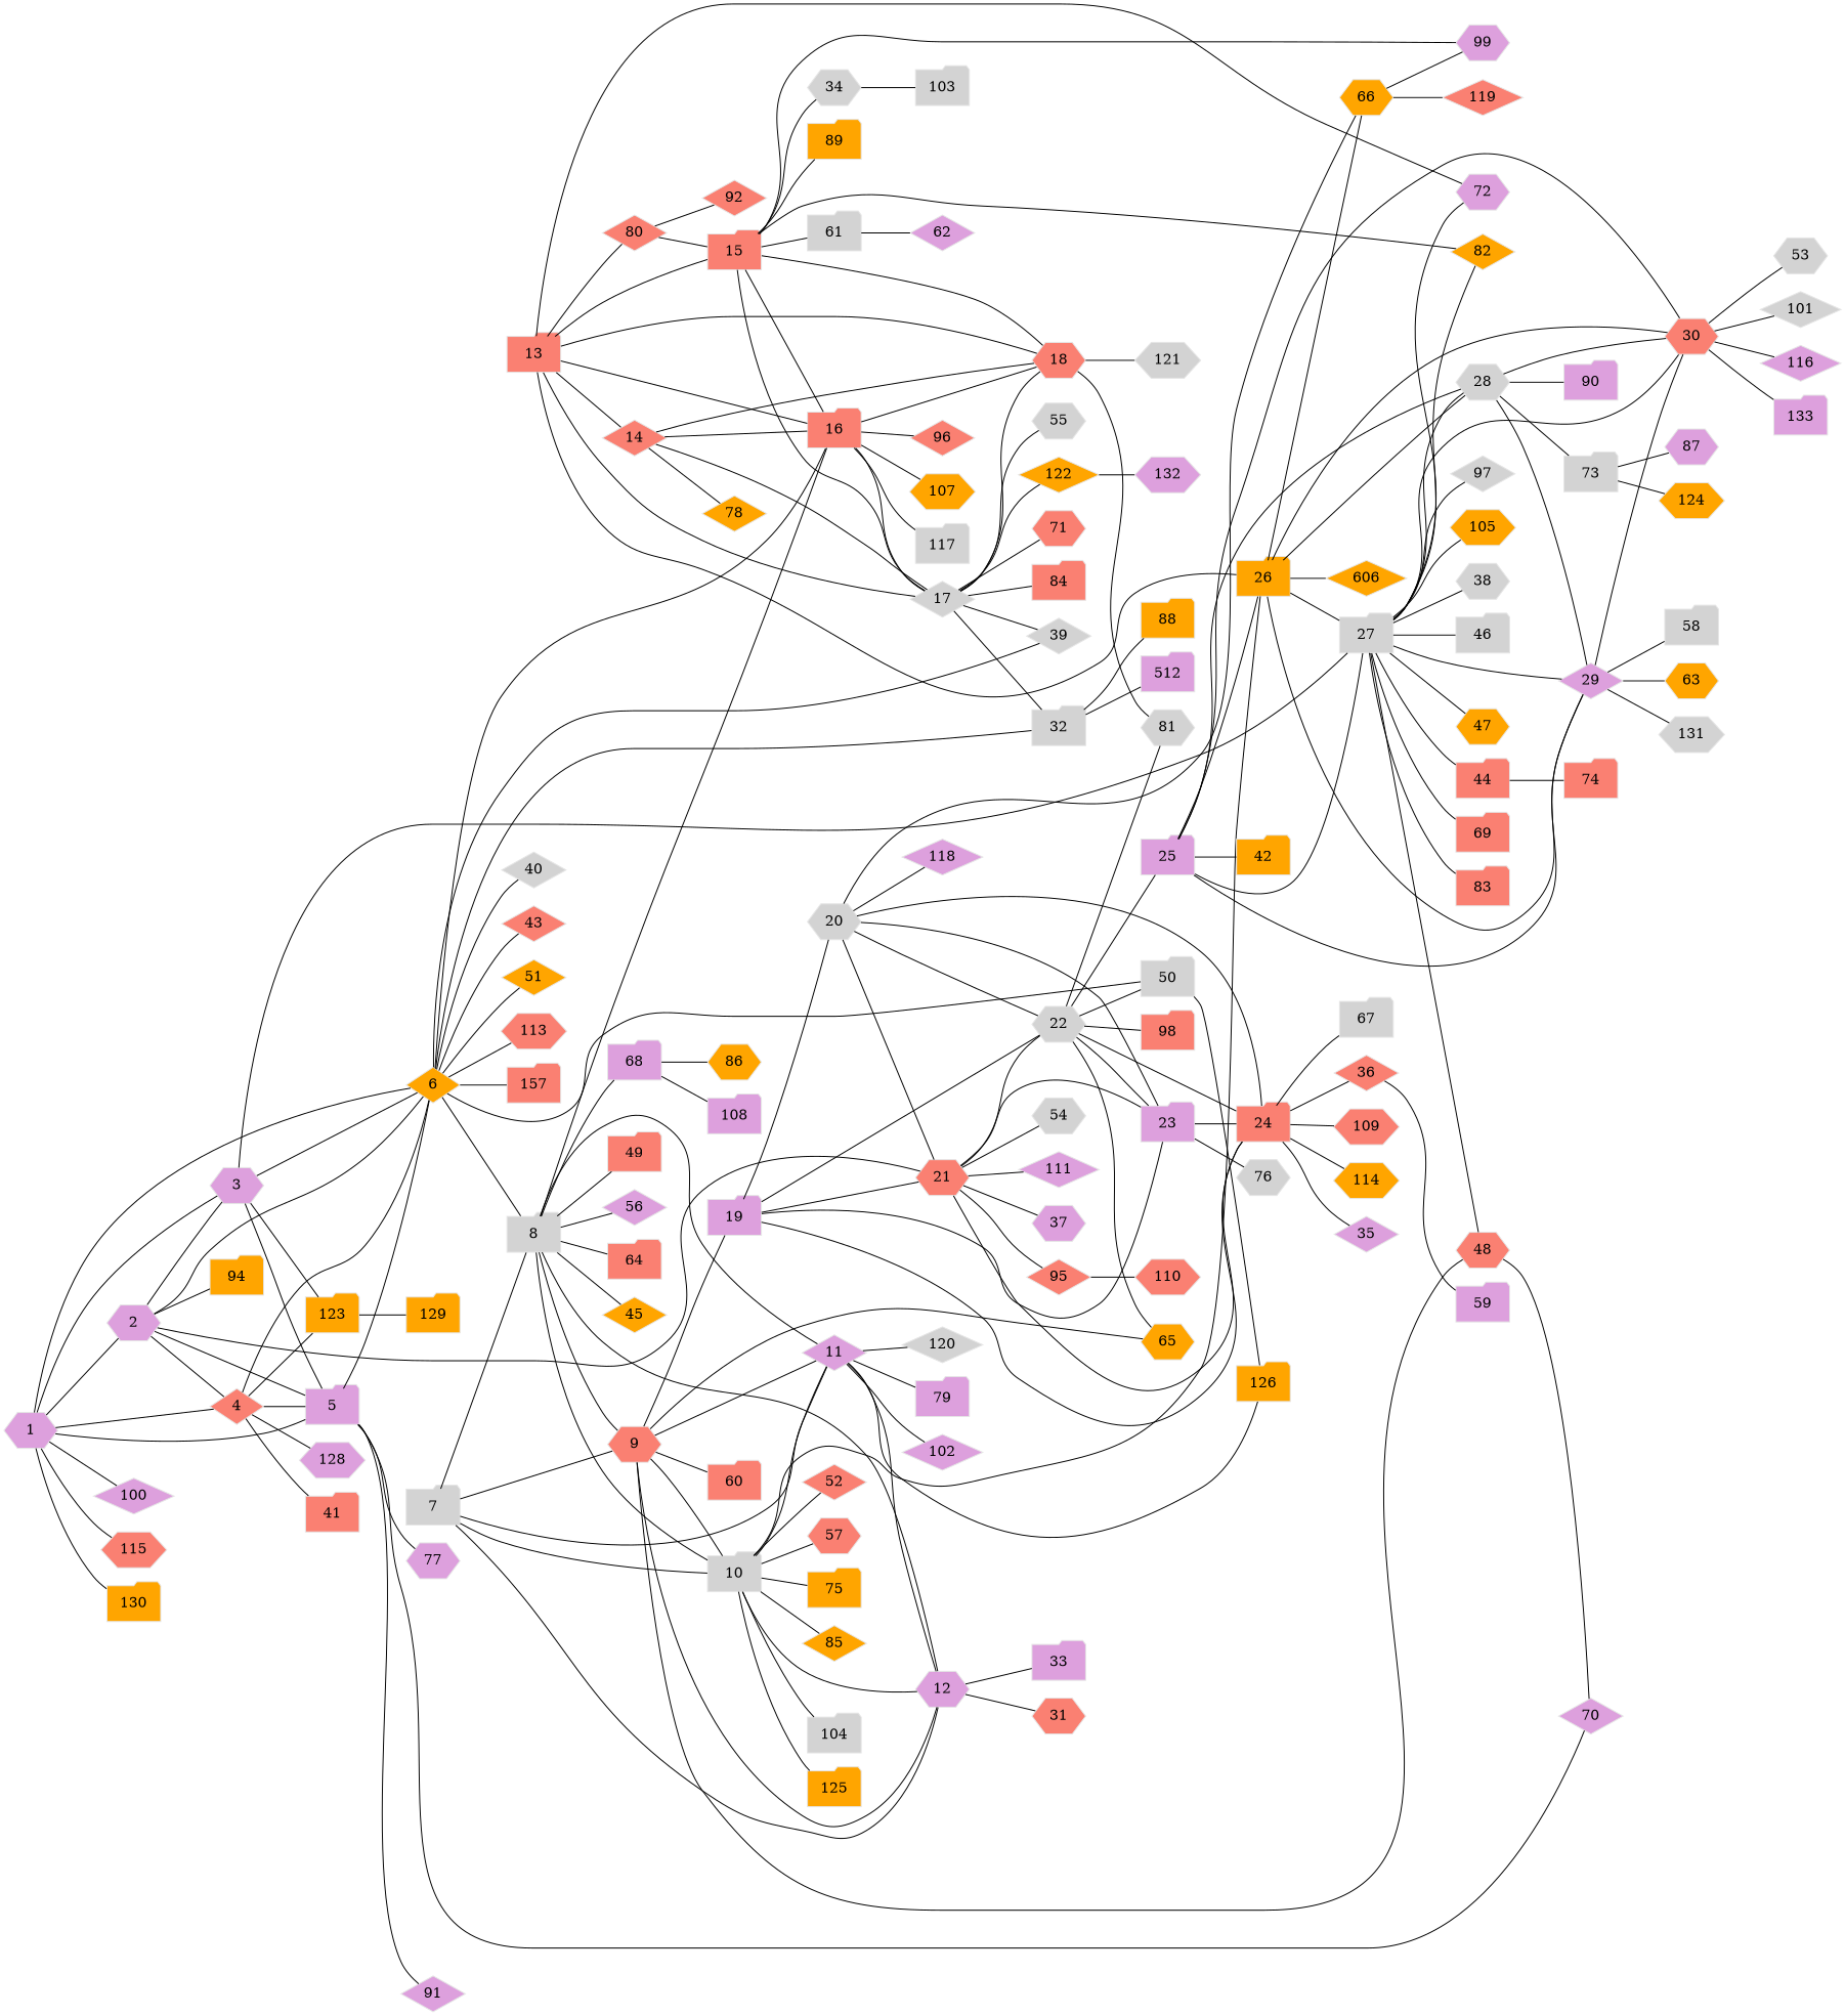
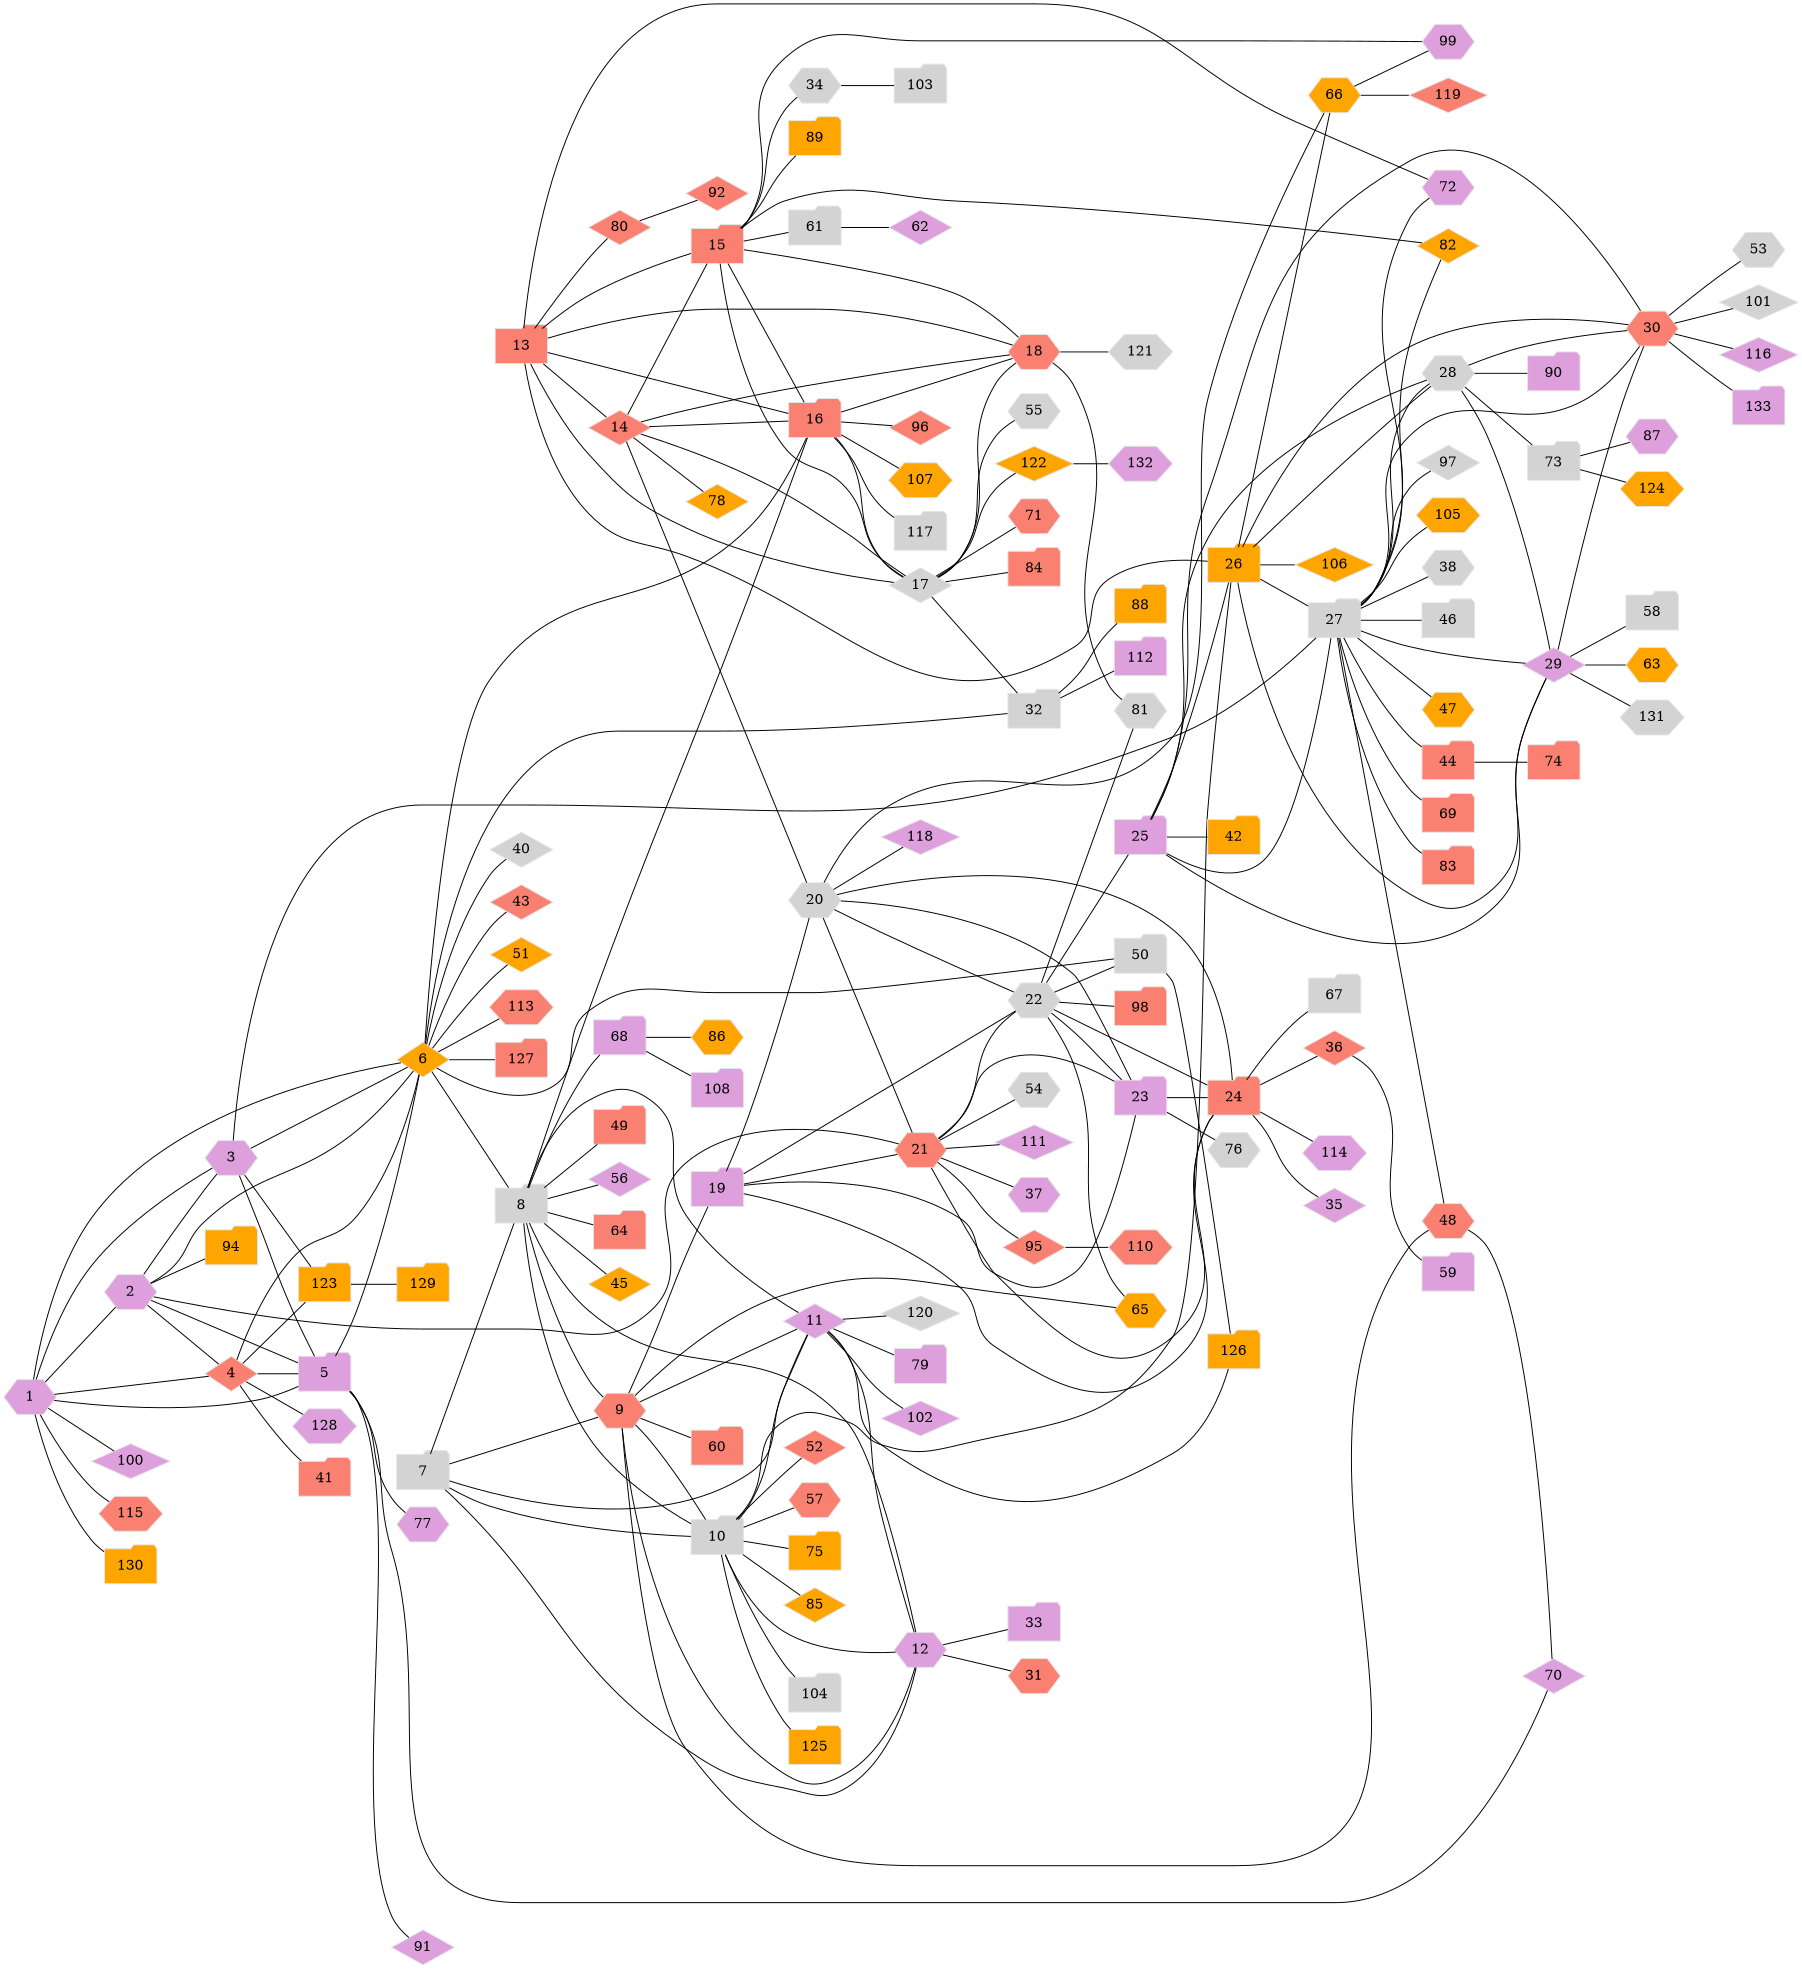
  graph {
    rankdir=LR
    node [color=gray90 fillcolor=salmon shape=folder style=filled]
    1 [fillcolor=plum shape=hexagon]
    2 [fillcolor=plum shape=hexagon]
    3 [fillcolor=plum shape=hexagon]
    4 [shape=diamond]
    5 [fillcolor=plum]
    6 [fillcolor=orange shape=diamond]
    100 [fillcolor=plum shape=diamond]
    115 [shape=hexagon]
    130 [fillcolor=orange]
    21 [shape=hexagon]
    94 [fillcolor=orange]
    27 [fillcolor=lightgrey]
    123 [fillcolor=orange]
    41
    128 [fillcolor=plum shape=hexagon]
    70 [fillcolor=plum shape=diamond]
    77 [fillcolor=plum shape=hexagon]
    91 [fillcolor=plum shape=diamond]
    8 [fillcolor=lightgrey]
    16
    32 [fillcolor=lightgrey]
-   39 [fillcolor=lightgrey shape=diamond]
    40 [fillcolor=lightgrey shape=diamond]
    43 [shape=diamond]
    50 [fillcolor=lightgrey]
    51 [fillcolor=orange shape=diamond]
    113 [shape=hexagon]
-   127 [label=157]
+   127
    22 [fillcolor=lightgrey shape=hexagon]
    23 [fillcolor=plum]
    24
    37 [fillcolor=plum shape=hexagon]
    54 [fillcolor=lightgrey shape=hexagon]
    95 [shape=diamond]
    111 [fillcolor=plum shape=diamond]
    48 [shape=hexagon]
    72 [fillcolor=plum shape=hexagon]
    82 [fillcolor=orange shape=diamond]
    28 [fillcolor=lightgrey shape=hexagon]
    29 [fillcolor=plum shape=diamond]
    30 [shape=hexagon]
    38 [fillcolor=lightgrey shape=hexagon]
    44
    46 [fillcolor=lightgrey]
    47 [fillcolor=orange shape=hexagon]
    69
    83
    97 [fillcolor=lightgrey shape=diamond]
    105 [fillcolor=orange shape=hexagon]
    129 [fillcolor=orange]
    9 [shape=hexagon]
    10 [fillcolor=lightgrey]
    11 [fillcolor=plum shape=diamond]
    12 [fillcolor=plum shape=hexagon]
    45 [fillcolor=orange shape=diamond]
    49
    56 [fillcolor=plum shape=diamond]
    64
    68 [fillcolor=plum]
    17 [fillcolor=lightgrey shape=diamond]
    18 [shape=hexagon]
    96 [shape=diamond]
    107 [fillcolor=orange shape=hexagon]
    117 [fillcolor=lightgrey]
    88 [fillcolor=orange]
-   112 [fillcolor=plum label=512]
+   112 [fillcolor=plum]
    126 [fillcolor=orange]
    7 [fillcolor=lightgrey]
    19 [fillcolor=plum]
    60
    65 [fillcolor=orange shape=hexagon]
    26 [fillcolor=orange]
    52 [shape=diamond]
    57 [shape=hexagon]
    75 [fillcolor=orange]
    85 [fillcolor=orange shape=diamond]
    104 [fillcolor=lightgrey]
    125 [fillcolor=orange]
    79 [fillcolor=plum]
    102 [fillcolor=plum shape=diamond]
    120 [fillcolor=lightgrey shape=diamond]
    31 [shape=hexagon]
    33 [fillcolor=plum]
    86 [fillcolor=orange shape=hexagon]
    108 [fillcolor=plum]
    20 [fillcolor=lightgrey shape=hexagon]
    66 [fillcolor=orange shape=hexagon]
-   106 [fillcolor=orange shape=diamond label=606]
+   106 [fillcolor=orange shape=diamond]
    13
    14 [shape=diamond]
    15
    80 [shape=diamond]
    78 [fillcolor=orange shape=diamond]
    34 [fillcolor=lightgrey shape=hexagon]
    61 [fillcolor=lightgrey]
    89 [fillcolor=orange]
    99 [fillcolor=plum shape=hexagon]
    55 [fillcolor=lightgrey shape=hexagon]
    71 [shape=hexagon]
    84
    122 [fillcolor=orange shape=diamond]
    81 [fillcolor=lightgrey shape=hexagon]
    121 [fillcolor=lightgrey shape=hexagon]
    92 [shape=diamond]
    118 [fillcolor=plum shape=diamond]
    103 [fillcolor=lightgrey]
    62 [fillcolor=plum shape=diamond]
    132 [fillcolor=plum shape=hexagon]
    25 [fillcolor=plum]
    98
    76 [fillcolor=lightgrey shape=hexagon]
    35 [fillcolor=plum shape=diamond]
    36 [shape=diamond]
    67 [fillcolor=lightgrey]
-   109 [shape=hexagon]
-   114 [fillcolor=orange shape=hexagon]
+   114 [fillcolor=plum shape=hexagon]
    119 [shape=diamond]
    110 [shape=hexagon]
    42 [fillcolor=orange]
    59 [fillcolor=plum]
    73 [fillcolor=lightgrey]
    90 [fillcolor=plum]
    58 [fillcolor=lightgrey]
    63 [fillcolor=orange shape=hexagon]
    131 [fillcolor=lightgrey shape=hexagon]
    53 [fillcolor=lightgrey shape=hexagon]
    101 [fillcolor=lightgrey shape=diamond]
    116 [fillcolor=plum shape=diamond]
    133 [fillcolor=plum]
    74
    87 [fillcolor=plum shape=hexagon]
    124 [fillcolor=orange shape=hexagon]
    1 -- 2
    1 -- 3
    1 -- 4
    1 -- 5
    1 -- 6
    1 -- 100
    1 -- 115
    1 -- 130
    2 -- 3
    2 -- 4
    2 -- 5
    2 -- 6
    2 -- 21
    2 -- 94
    3 -- 5
    3 -- 6
    3 -- 27
    3 -- 123
    4 -- 5
    4 -- 6
    4 -- 123
    4 -- 41
    4 -- 128
    5 -- 6
    5 -- 70
    5 -- 77
    5 -- 91
    6 -- 8
    6 -- 16
    6 -- 32
-   6 -- 39
    6 -- 40
    6 -- 43
    6 -- 50
    6 -- 51
    6 -- 113
    6 -- 127
    21 -- 22
    21 -- 23
    21 -- 24
    21 -- 37
    21 -- 54
    21 -- 95
    21 -- 111
    27 -- 48
    27 -- 72
    27 -- 82
    27 -- 28
    27 -- 29
    27 -- 30
    27 -- 38
    27 -- 44
    27 -- 46
    27 -- 47
    27 -- 69
    27 -- 83
    27 -- 97
    27 -- 105
    123 -- 129
    8 -- 16
    8 -- 9
    8 -- 10
    8 -- 11
    8 -- 12
    8 -- 45
    8 -- 49
    8 -- 56
    8 -- 64
    8 -- 68
    16 -- 17
    16 -- 18
    16 -- 96
    16 -- 107
    16 -- 117
    32 -- 88
    32 -- 112
    50 -- 126
    22 -- 50
    22 -- 23
    22 -- 24
    22 -- 65
    22 -- 81
    22 -- 25
    22 -- 98
    23 -- 24
    23 -- 76
    24 -- 35
    24 -- 36
    24 -- 67
-   24 -- 109
    24 -- 114
    95 -- 110
    48 -- 70
    28 -- 29
    28 -- 30
    28 -- 73
    28 -- 90
    29 -- 30
    29 -- 58
    29 -- 63
    29 -- 131
    30 -- 53
    30 -- 101
    30 -- 116
    30 -- 133
    44 -- 74
    9 -- 48
    9 -- 10
    9 -- 11
    9 -- 12
    9 -- 19
    9 -- 60
    9 -- 65
    10 -- 11
    10 -- 12
    10 -- 26
    10 -- 52
    10 -- 57
    10 -- 75
    10 -- 85
    10 -- 104
    10 -- 125
    11 -- 12
    11 -- 126
    11 -- 79
    11 -- 102
    11 -- 120
    12 -- 31
    12 -- 33
    68 -- 86
    68 -- 108
    17 -- 32
-   17 -- 39
    17 -- 18
    17 -- 55
    17 -- 71
    17 -- 84
    17 -- 122
    18 -- 81
    18 -- 121
    7 -- 8
    7 -- 9
    7 -- 10
    7 -- 11
    7 -- 12
    19 -- 21
    19 -- 22
    19 -- 23
    19 -- 24
    19 -- 20
    26 -- 27
    26 -- 28
    26 -- 29
    26 -- 30
    26 -- 66
    26 -- 106
    20 -- 21
    20 -- 22
    20 -- 23
    20 -- 24
    20 -- 66
    20 -- 118
    66 -- 99
    66 -- 119
    13 -- 16
    13 -- 72
    13 -- 17
    13 -- 18
    13 -- 26
    13 -- 14
    13 -- 15
    13 -- 80
    14 -- 16
    14 -- 17
    14 -- 18
-   80 -- 15
+   14 -- 20
+   14 -- 15
    14 -- 78
    15 -- 16
    15 -- 82
    15 -- 17
    15 -- 18
    15 -- 34
    15 -- 61
    15 -- 89
    15 -- 99
    80 -- 92
    34 -- 103
    61 -- 62
    122 -- 132
    25 -- 27
    25 -- 28
    25 -- 29
    25 -- 30
    25 -- 26
    25 -- 42
    36 -- 59
    73 -- 87
    73 -- 124
  }
